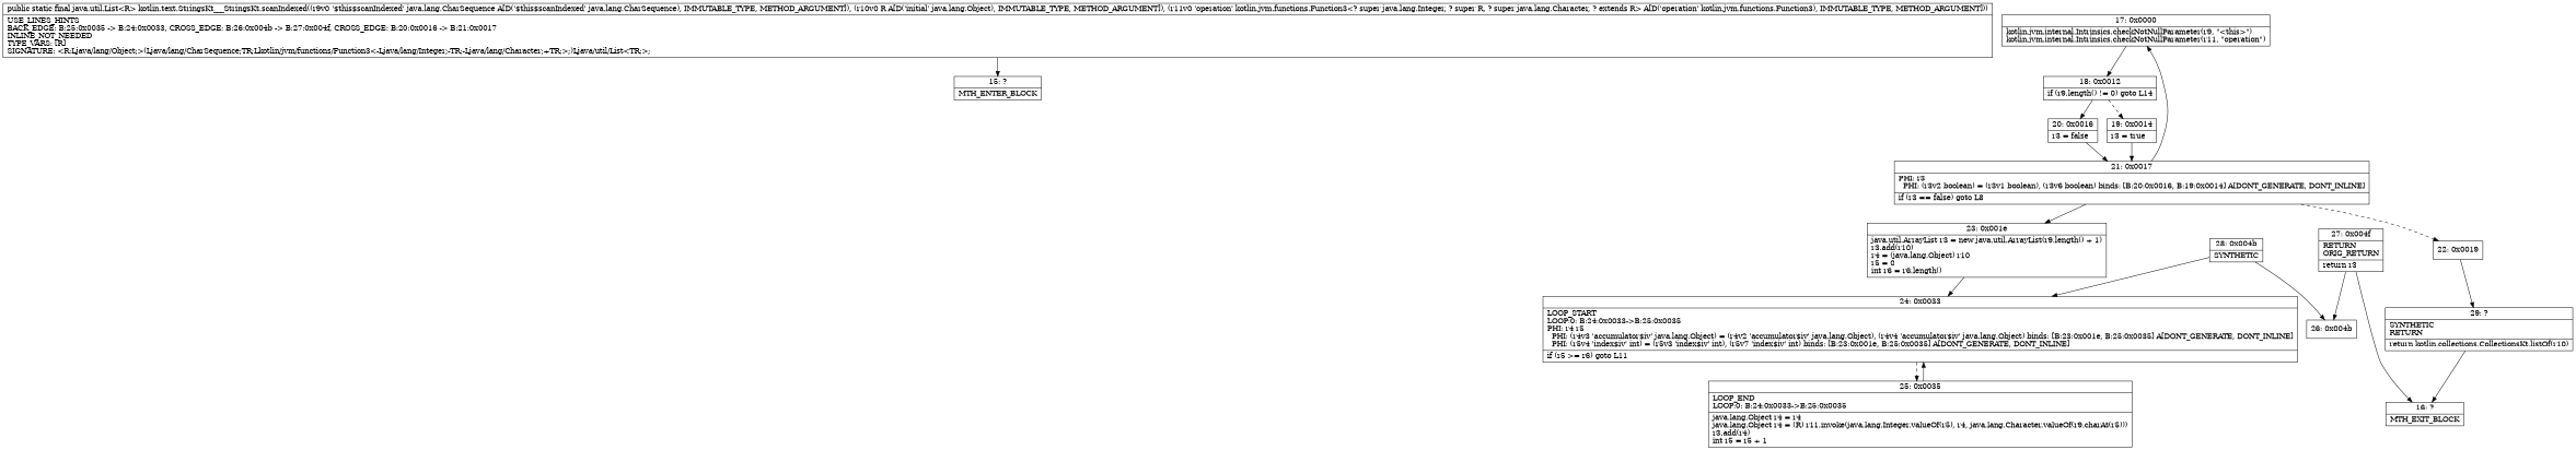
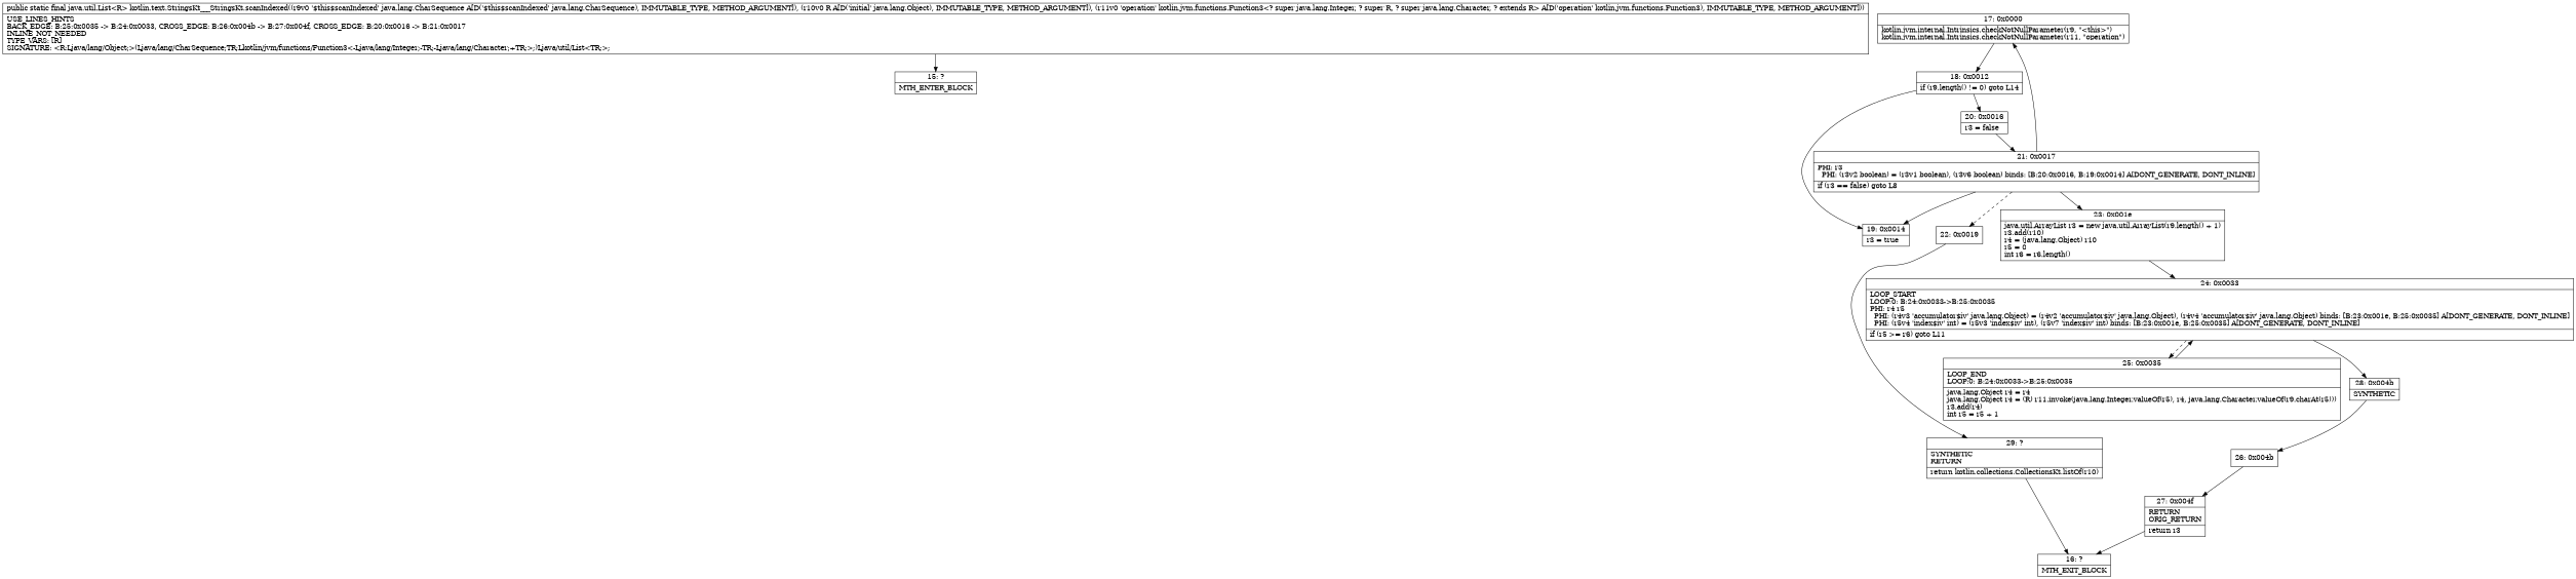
  digraph {
    node [shape=record]
    n1 [label="{15\:\ ?|MTH_ENTER_BLOCK\l}"]
    n2 [label="{17\:\ 0x0000|kotlin.jvm.internal.Intrinsics.checkNotNullParameter(r9, \"\<this\>\")\lkotlin.jvm.internal.Intrinsics.checkNotNullParameter(r11, \"operation\")\l}"]
    n3 [label="{18\:\ 0x0012|if (r9.length() != 0) goto L14\l}"]
    n4 [label="{19\:\ 0x0014|r3 = true\l}"]
    n5 [label="{20\:\ 0x0016|r3 = false\l}"]
    n6 [label="{21\:\ 0x0017|PHI: r3 \l  PHI: (r3v2 boolean) = (r3v1 boolean), (r3v6 boolean) binds: [B:20:0x0016, B:19:0x0014] A[DONT_GENERATE, DONT_INLINE]\l|if (r3 == false) goto L8\l}"]
    n7 [label="{22\:\ 0x0019}"]
    n8 [label="{23\:\ 0x001e|java.util.ArrayList r3 = new java.util.ArrayList(r9.length() + 1)\lr3.add(r10)\lr4 = (java.lang.Object) r10\lr5 = 0\lint r6 = r6.length()\l}"]
    n9 [label="{29\:\ ?|SYNTHETIC\lRETURN\l|return kotlin.collections.CollectionsKt.listOf(r10)\l}"]
    n10 [label="{24\:\ 0x0033|LOOP_START\lLOOP:0: B:24:0x0033\-\>B:25:0x0035\lPHI: r4 r5 \l  PHI: (r4v3 'accumulator$iv' java.lang.Object) = (r4v2 'accumulator$iv' java.lang.Object), (r4v4 'accumulator$iv' java.lang.Object) binds: [B:23:0x001e, B:25:0x0035] A[DONT_GENERATE, DONT_INLINE]\l  PHI: (r5v4 'index$iv' int) = (r5v3 'index$iv' int), (r5v7 'index$iv' int) binds: [B:23:0x001e, B:25:0x0035] A[DONT_GENERATE, DONT_INLINE]\l|if (r5 \>= r6) goto L11\l}"]
    n11 [label="{16\:\ ?|MTH_EXIT_BLOCK\l}"]
    n12 [label="{25\:\ 0x0035|LOOP_END\lLOOP:0: B:24:0x0033\-\>B:25:0x0035\l|java.lang.Object r4 = r4\ljava.lang.Object r4 = (R) r11.invoke(java.lang.Integer.valueOf(r5), r4, java.lang.Character.valueOf(r9.charAt(r5)))\lr3.add(r4)\lint r5 = r5 + 1\l}"]
    n13 [label="{28\:\ 0x004b|SYNTHETIC\l}"]
    n14 [label="{26\:\ 0x004b}"]
    n15 [label="{27\:\ 0x004f|RETURN\lORIG_RETURN\l|return r3\l}"]
    n16 [label="{public static final java.util.List\<R\> kotlin.text.StringsKt___StringsKt.scanIndexed((r9v0 '$this$scanIndexed' java.lang.CharSequence A[D('$this$scanIndexed' java.lang.CharSequence), IMMUTABLE_TYPE, METHOD_ARGUMENT]), (r10v0 R A[D('initial' java.lang.Object), IMMUTABLE_TYPE, METHOD_ARGUMENT]), (r11v0 'operation' kotlin.jvm.functions.Function3\<? super java.lang.Integer, ? super R, ? super java.lang.Character, ? extends R\> A[D('operation' kotlin.jvm.functions.Function3), IMMUTABLE_TYPE, METHOD_ARGUMENT]))  | USE_LINES_HINTS\lBACK_EDGE: B:25:0x0035 \-\> B:24:0x0033, CROSS_EDGE: B:26:0x004b \-\> B:27:0x004f, CROSS_EDGE: B:20:0x0016 \-\> B:21:0x0017\lINLINE_NOT_NEEDED\lTYPE_VARS: [R]\lSIGNATURE: \<R:Ljava\/lang\/Object;\>(Ljava\/lang\/CharSequence;TR;Lkotlin\/jvm\/functions\/Function3\<\-Ljava\/lang\/Integer;\-TR;\-Ljava\/lang\/Character;+TR;\>;)Ljava\/util\/List\<TR;\>;\l}"]
    n2 -> n3
-   n3 -> n4 [style=dashed]
+   n3 -> n4 [style=solid]
    n3 -> n5
-   n4 -> n6
+   n6 -> n4
    n5 -> n6
    n6 -> n2
    n6 -> n7 [style=dashed]
    n6 -> n8
    n7 -> n9
    n8 -> n10
    n9 -> n11
    n10 -> n12 [style=dashed]
-   n13 -> n10
+   n10 -> n13
    n12 -> n10
    n13 -> n14
-   n15 -> n14
+   n14 -> n15
    n15 -> n11
    n16 -> n1
  }
